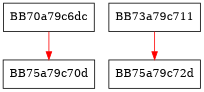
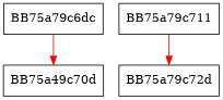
  digraph {
    splines=ortho
    node [shape=box]
    edge [color=red]
-   BB75a79c6dc [label=BB70a79c6dc]
-   BB75a79c70d
-   BB75a79c711 [label=BB73a79c711]
+   BB75a79c6dc
+   BB75a79c70d [label=BB75a49c70d]
+   BB75a79c711
    BB75a79c72d
    BB75a79c6dc -> BB75a79c70d
    BB75a79c711 -> BB75a79c72d
  }
